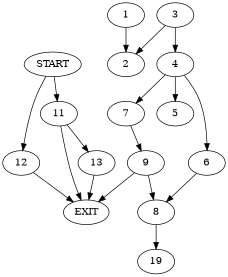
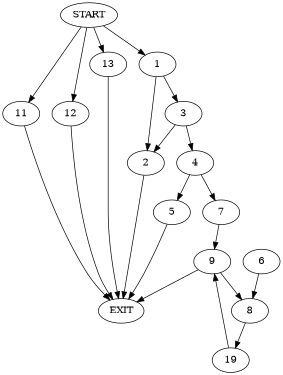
  digraph {
    n1 [label=START]
    1
    11
    12
    13
    2
    3
    n8 [label=EXIT]
    4
    5
    6
    7
    8
    9
    n15 [label=19]
+   n1 -> 1
    n1 -> 11
    n1 -> 12
-   11 -> 13
+   n1 -> 13
    1 -> 2
+   1 -> 3
    11 -> n8
    12 -> n8
    13 -> n8
+   2 -> n8
    3 -> 2
    3 -> 4
    4 -> 5
-   4 -> 6
    4 -> 7
+   5 -> n8
    6 -> 8
    7 -> 9
    8 -> n15
    9 -> n8
    9 -> 8
+   n15 -> 9
  }
